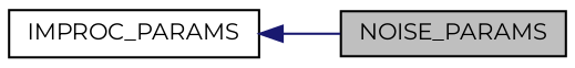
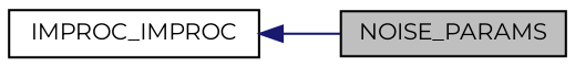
  digraph {
    rankdir=LR
    fontname=Montserrat
    node [color=black fontname=Montserrat fontsize=10 shape=record style=filled]
    n1 [fillcolor=grey75 fontcolor=black height=0.2 label=NOISE_PARAMS width=0.4]
-   n2 [fillcolor=white height=0.2 label=IMPROC_PARAMS width=0.4]
+   n2 [fillcolor=white height=0.2 label=IMPROC_IMPROC width=0.4]
    n2 -> n1 [color=midnightblue dir=back fontname=Montserrat fontsize=10 labelfontname=Helvetica labelfontsize=10 style=solid]
  }
